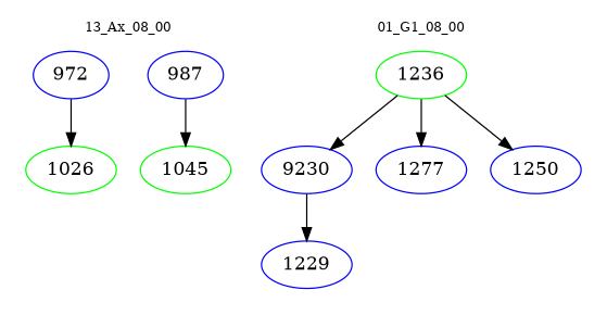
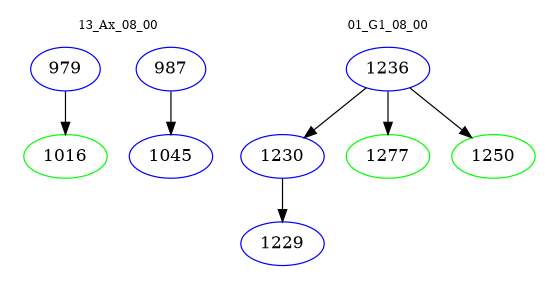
  digraph {
    node [color=blue]
    edge [color=black]
    n1 [label=987]
-   n2 [color=green label=1045]
-   n3 [label=972]
-   n4 [color=green label=1026]
-   n5 [color=green label=1236]
-   n6 [label=9230]
-   n7 [label=1277]
-   n8 [label=1250]
+   n2 [label=1045]
+   n3 [label=979]
+   n4 [color=green label=1016]
+   n5 [label=1236]
+   n6 [label=1230]
+   n7 [color=green label=1277]
+   n8 [color=green label=1250]
    n9 [label=1229]
    subgraph cluster_1 {
      color=white
      fontsize=10
      label="13_Ax_08_00"
      n1
      n2
      n3
      n4
    }
    subgraph cluster_2 {
      color=white
      fontsize=10
      label="01_G1_08_00"
      n5
      n6
      n7
      n8
      n9
    }
    n1 -> n2
    n3 -> n4
    n5 -> n6
    n5 -> n7
    n5 -> n8
    n6 -> n9
  }
